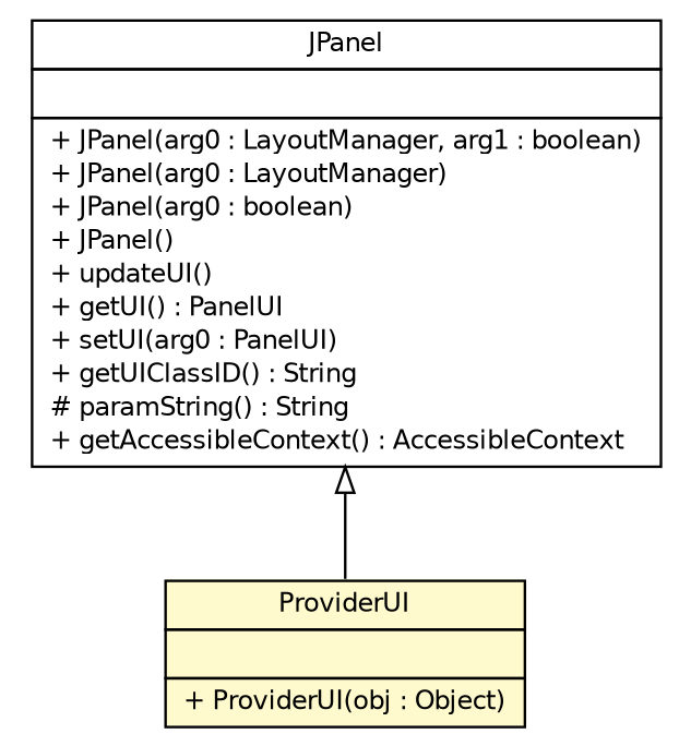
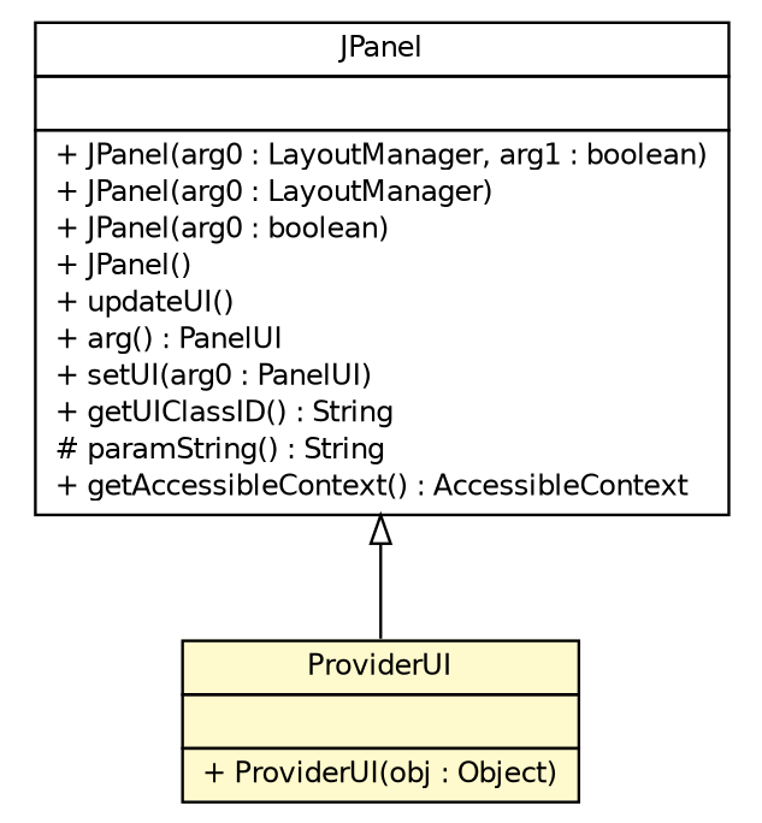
  digraph {
    nodesep=0.25
    ranksep=0.5
    node [fontcolor=black fontname=Helvetica fontsize=10.0 shape=plaintext]
    n1 [label=<<table title="sorcer.core.provider.ui.ProviderUI" border="0" cellborder="1" cellspacing="0" cellpadding="2" port="p" bgcolor="lemonChiffon" href="./ProviderUI.html"> 		<tr><td><table border="0" cellspacing="0" cellpadding="1"> <tr><td align="center" balign="center"> ProviderUI </td></tr> 		</table></td></tr> 		<tr><td><table border="0" cellspacing="0" cellpadding="1"> <tr><td align="left" balign="left">  </td></tr> 		</table></td></tr> 		<tr><td><table border="0" cellspacing="0" cellpadding="1"> <tr><td align="left" balign="left"> + ProviderUI(obj : Object) </td></tr> 		</table></td></tr> 		</table>>]
-   n2 [label=<<table title="javax.swing.JPanel" border="0" cellborder="1" cellspacing="0" cellpadding="2" port="p" href="http://docs.oracle.com/javase/7/docs/api/javax/swing/JPanel.html"> 		<tr><td><table border="0" cellspacing="0" cellpadding="1"> <tr><td align="center" balign="center"> JPanel </td></tr> 		</table></td></tr> 		<tr><td><table border="0" cellspacing="0" cellpadding="1"> <tr><td align="left" balign="left">  </td></tr> 		</table></td></tr> 		<tr><td><table border="0" cellspacing="0" cellpadding="1"> <tr><td align="left" balign="left"> + JPanel(arg0 : LayoutManager, arg1 : boolean) </td></tr> <tr><td align="left" balign="left"> + JPanel(arg0 : LayoutManager) </td></tr> <tr><td align="left" balign="left"> + JPanel(arg0 : boolean) </td></tr> <tr><td align="left" balign="left"> + JPanel() </td></tr> <tr><td align="left" balign="left"> + updateUI() </td></tr> <tr><td align="left" balign="left"> + getUI() : PanelUI </td></tr> <tr><td align="left" balign="left"> + setUI(arg0 : PanelUI) </td></tr> <tr><td align="left" balign="left"> + getUIClassID() : String </td></tr> <tr><td align="left" balign="left"> # paramString() : String </td></tr> <tr><td align="left" balign="left"> + getAccessibleContext() : AccessibleContext </td></tr> 		</table></td></tr> 		</table>>]
+   n2 [label=<<table title="javax.swing.JPanel" border="0" cellborder="1" cellspacing="0" cellpadding="2" port="p" href="http://docs.oracle.com/javase/7/docs/api/javax/swing/JPanel.html"> 		<tr><td><table border="0" cellspacing="0" cellpadding="1"> <tr><td align="center" balign="center"> JPanel </td></tr> 		</table></td></tr> 		<tr><td><table border="0" cellspacing="0" cellpadding="1"> <tr><td align="left" balign="left">  </td></tr> 		</table></td></tr> 		<tr><td><table border="0" cellspacing="0" cellpadding="1"> <tr><td align="left" balign="left"> + JPanel(arg0 : LayoutManager, arg1 : boolean) </td></tr> <tr><td align="left" balign="left"> + JPanel(arg0 : LayoutManager) </td></tr> <tr><td align="left" balign="left"> + JPanel(arg0 : boolean) </td></tr> <tr><td align="left" balign="left"> + JPanel() </td></tr> <tr><td align="left" balign="left"> + updateUI() </td></tr> <tr><td align="left" balign="left"> + arg() : PanelUI </td></tr> <tr><td align="left" balign="left"> + setUI(arg0 : PanelUI) </td></tr> <tr><td align="left" balign="left"> + getUIClassID() : String </td></tr> <tr><td align="left" balign="left"> # paramString() : String </td></tr> <tr><td align="left" balign="left"> + getAccessibleContext() : AccessibleContext </td></tr> 		</table></td></tr> 		</table>>]
    n2 -> n1 [arrowtail=empty dir=back fontname=Helvetica fontsize=10 headport=p labelfontname=Helvetica labelfontsize=10 tailport=p]
  }
